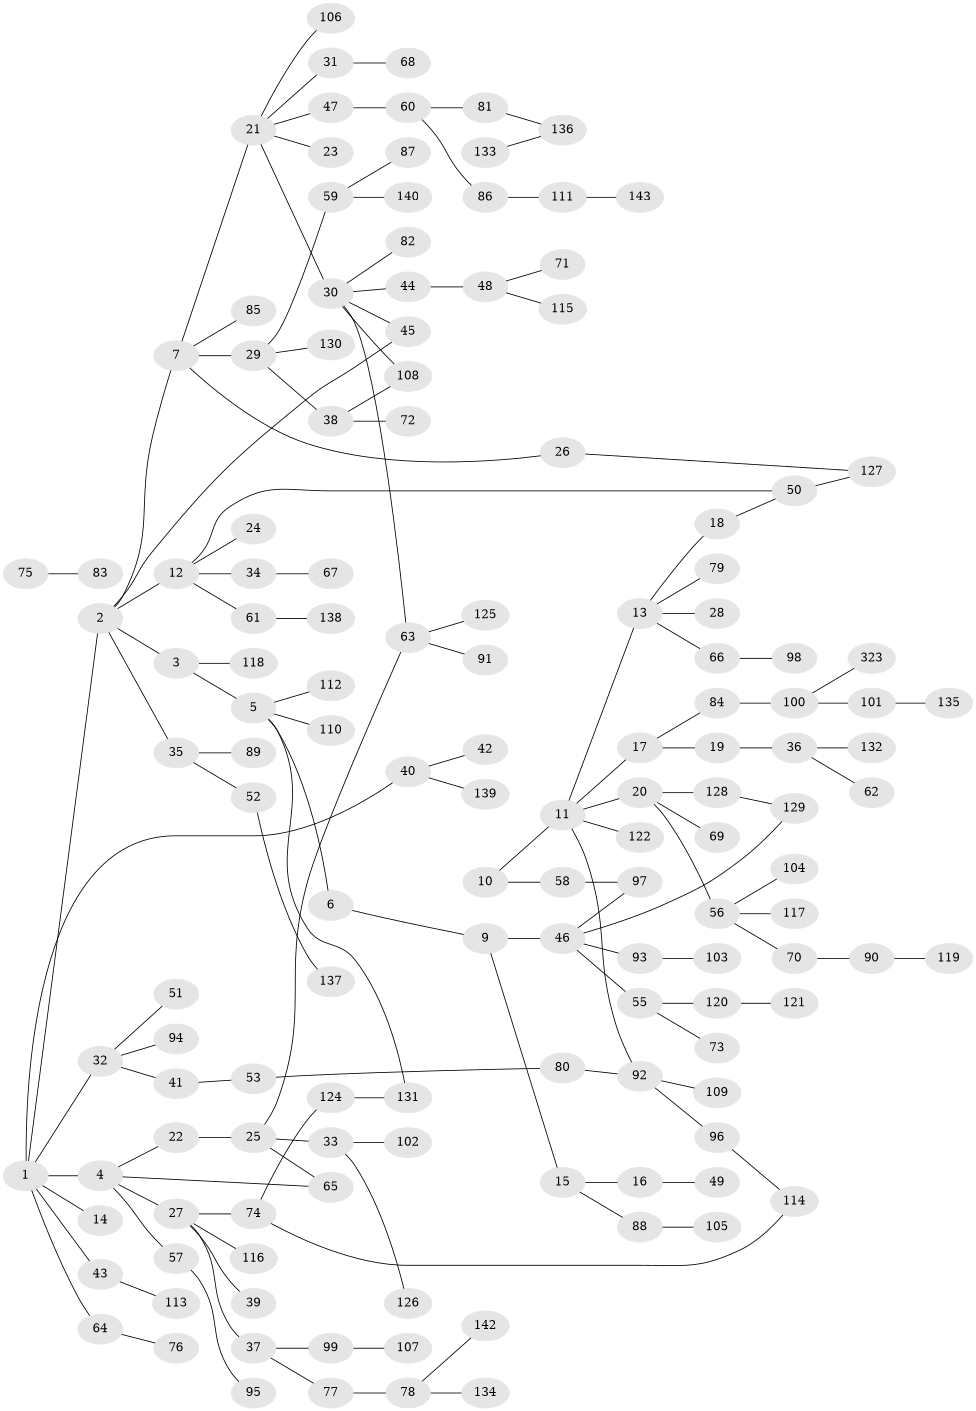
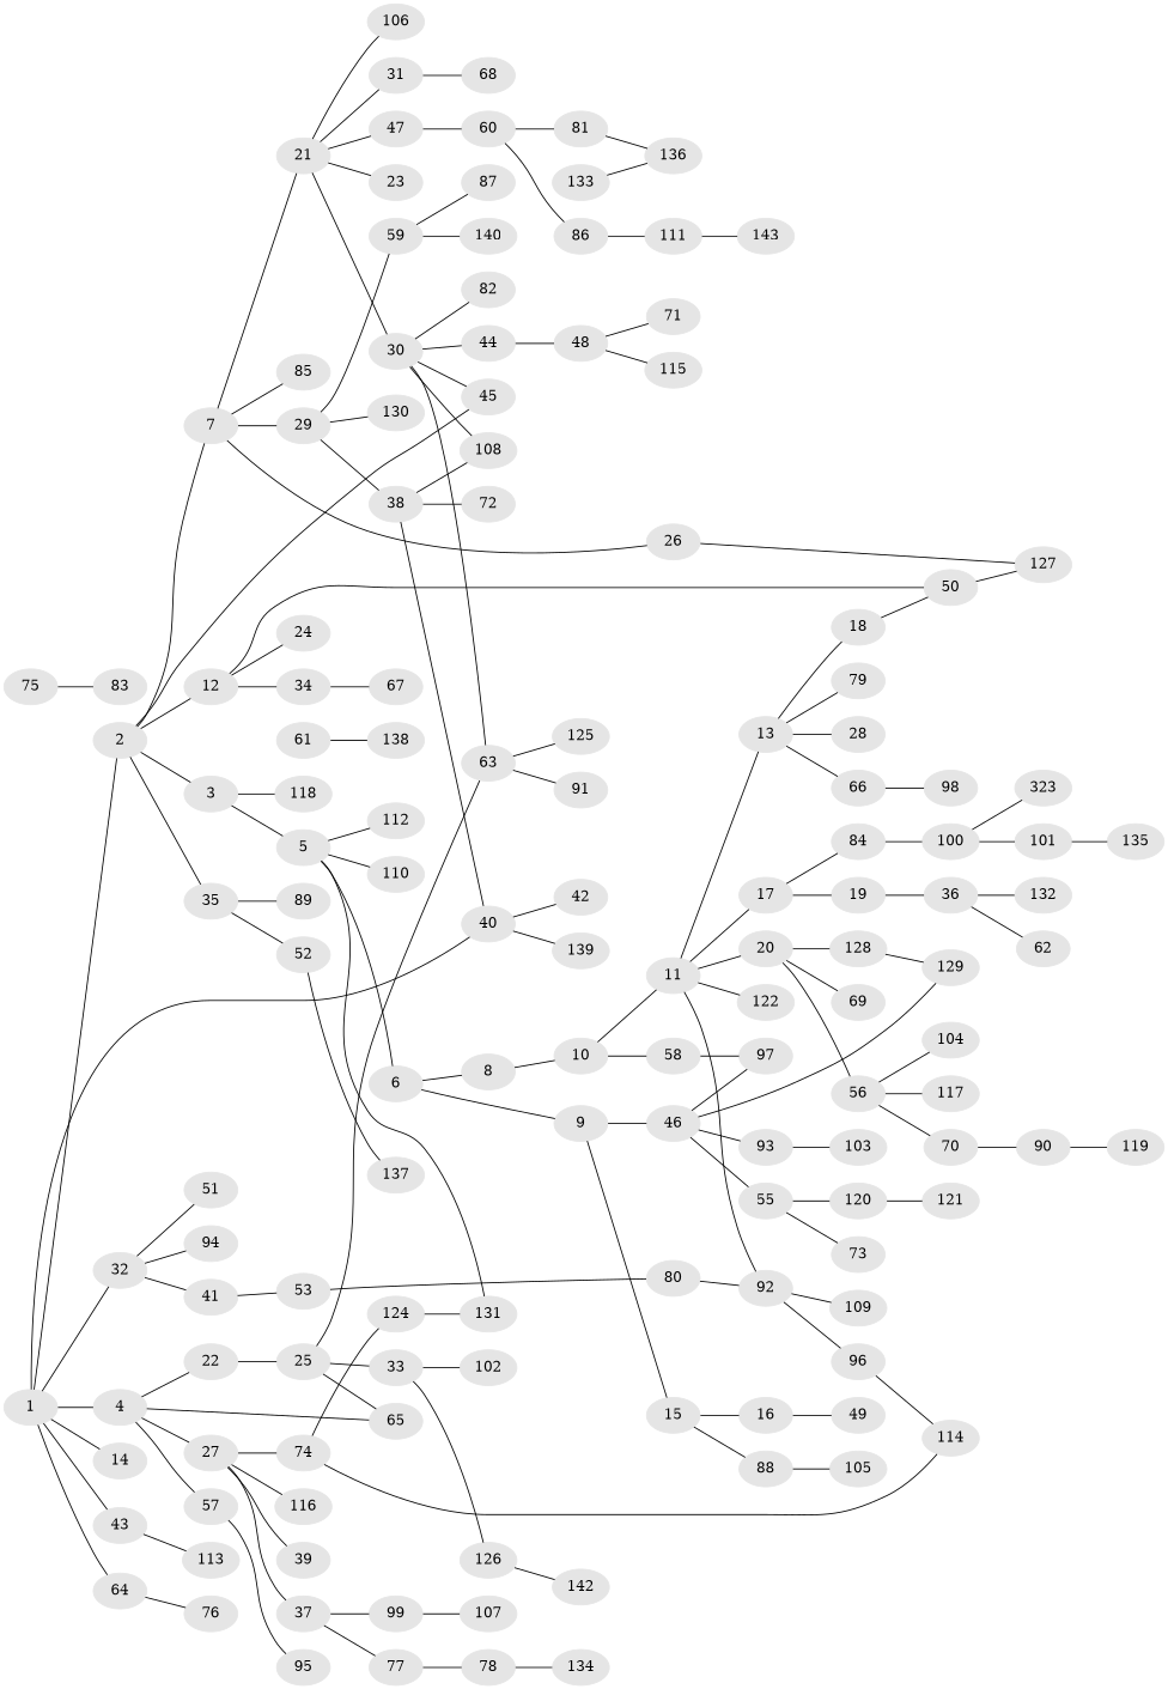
  graph {
    rankdir=LR
    node [color=gray90 style=filled]
    1
    2
    4
    14
    32
    40
    43
    64
    3
    7
    12
    35
    45
    22
    27
    57
    65
    41
    51
    94
    42
    139
    113
    76
    5
    118
    21
    26
    29
    85
    24
    34
    50
    61
    52
    89
    6
    110
    112
    131
    25
    37
    39
    74
    116
    95
+   8
    9
    10
    15
    46
    23
    30
    31
    47
    106
    127
    38
    59
    130
    11
    58
    16
    88
    55
    93
    97
    129
    13
    17
    20
    92
    122
    18
    28
    66
    79
    19
    84
    56
    69
    128
    96
    109
    67
    138
    75
    83
    98
    49
    105
    36
    100
    133
    136
    62
    132
    70
    104
    117
    63
    44
    82
    108
    68
    60
    33
    102
    126
    91
    125
    77
    99
    114
    124
    72
    87
    140
    48
    53
    142
    137
    78
    107
    80
    71
    115
    73
    120
    103
    81
    86
    121
    90
    111
    119
    134
    101
    n139 [label=323]
    143
    135
    1 -- 2
    1 -- 4
    1 -- 14
    1 -- 32
    1 -- 40
    1 -- 43
    1 -- 64
    2 -- 3
    2 -- 7
    2 -- 12
    2 -- 35
    2 -- 45
    4 -- 22
    4 -- 27
    4 -- 57
    4 -- 65
    32 -- 41
    32 -- 51
    32 -- 94
    40 -- 42
    40 -- 139
    43 -- 113
    64 -- 76
    3 -- 5
    3 -- 118
    7 -- 21
    7 -- 26
    7 -- 29
    7 -- 85
    12 -- 24
    12 -- 34
    12 -- 50
-   12 -- 61
    35 -- 52
    35 -- 89
    22 -- 25
    27 -- 37
    27 -- 39
    27 -- 74
    27 -- 116
    57 -- 95
    41 -- 53
    5 -- 6
    5 -- 110
    5 -- 112
    5 -- 131
    21 -- 23
    21 -- 30
    21 -- 31
    21 -- 47
    21 -- 106
    26 -- 127
    29 -- 38
    29 -- 59
    29 -- 130
    34 -- 67
    50 -- 127
    61 -- 138
    52 -- 137
+   6 -- 8
    6 -- 9
    25 -- 65
    25 -- 63
    25 -- 33
    37 -- 77
    37 -- 99
    74 -- 114
    74 -- 124
+   8 -- 10
    9 -- 15
    9 -- 46
    10 -- 11
    10 -- 58
    15 -- 16
    15 -- 88
    46 -- 55
    46 -- 93
    46 -- 97
    46 -- 129
    30 -- 45
    30 -- 63
    30 -- 44
    30 -- 82
    30 -- 108
    31 -- 68
    47 -- 60
+   38 -- 40
    38 -- 108
    38 -- 72
    59 -- 87
    59 -- 140
    11 -- 13
    11 -- 17
    11 -- 20
    11 -- 92
    11 -- 122
    58 -- 97
    16 -- 49
    88 -- 105
    55 -- 73
    55 -- 120
    93 -- 103
    13 -- 18
    13 -- 28
    13 -- 66
    13 -- 79
    17 -- 19
    17 -- 84
    20 -- 56
    20 -- 69
    20 -- 128
    92 -- 96
    92 -- 109
    18 -- 50
    66 -- 98
    19 -- 36
    84 -- 100
    56 -- 70
    56 -- 104
    56 -- 117
    128 -- 129
    96 -- 114
    75 -- 83
    36 -- 62
    36 -- 132
    100 -- 101
    100 -- n139
    133 -- 136
    70 -- 90
    63 -- 91
    63 -- 125
    44 -- 48
    60 -- 81
    60 -- 86
    33 -- 102
    33 -- 126
-   78 -- 142
+   126 -- 142
    77 -- 78
    99 -- 107
    124 -- 131
    48 -- 71
    48 -- 115
    53 -- 80
    78 -- 134
    80 -- 92
    120 -- 121
    81 -- 136
    86 -- 111
    90 -- 119
    111 -- 143
    101 -- 135
  }
